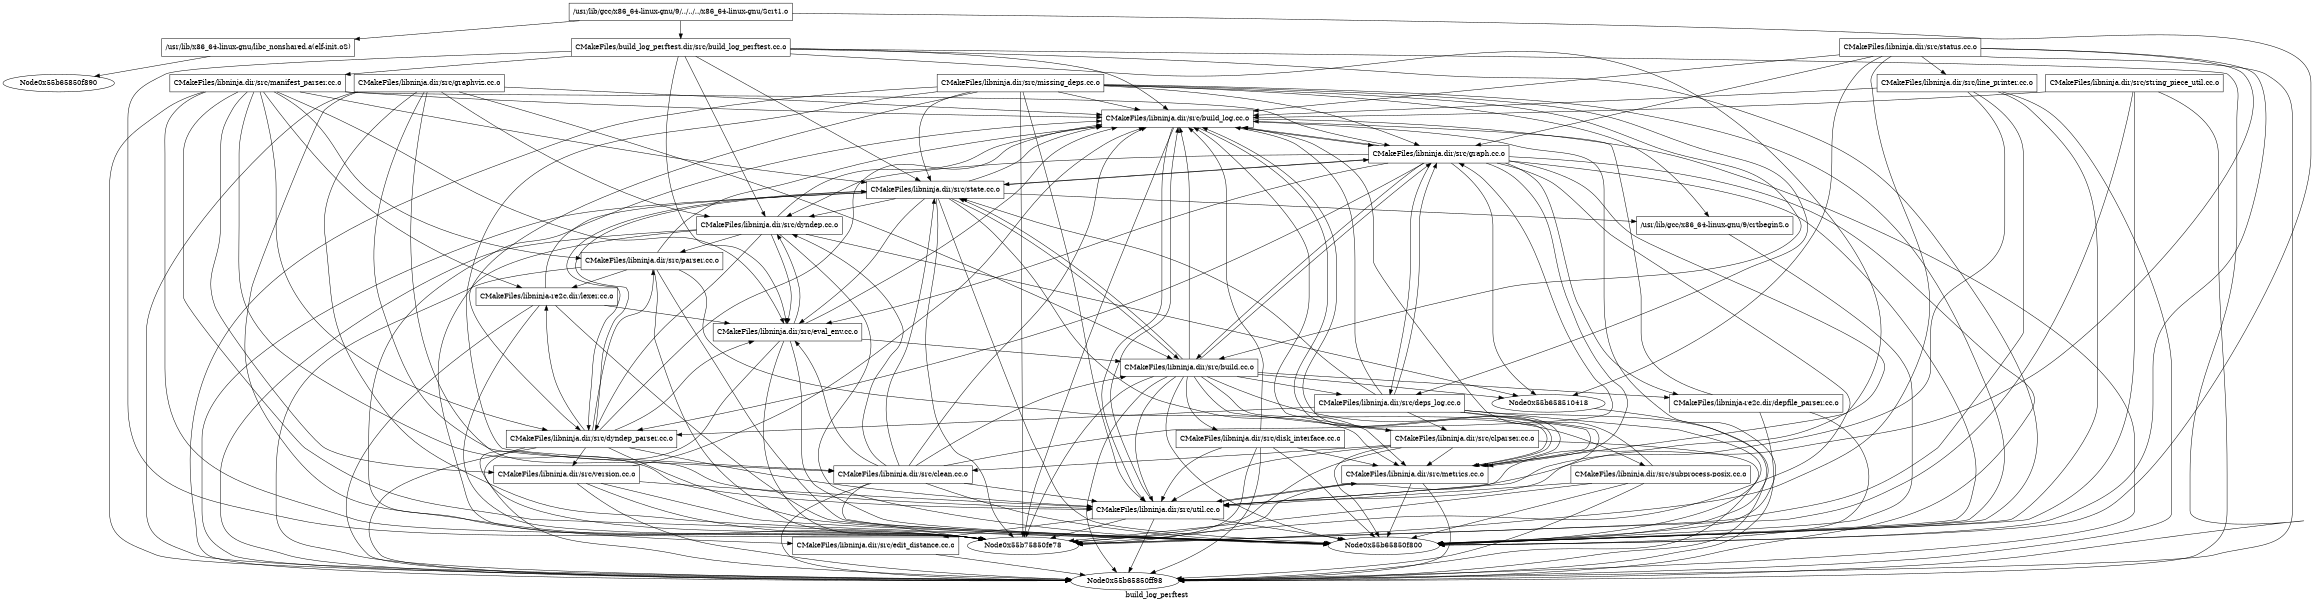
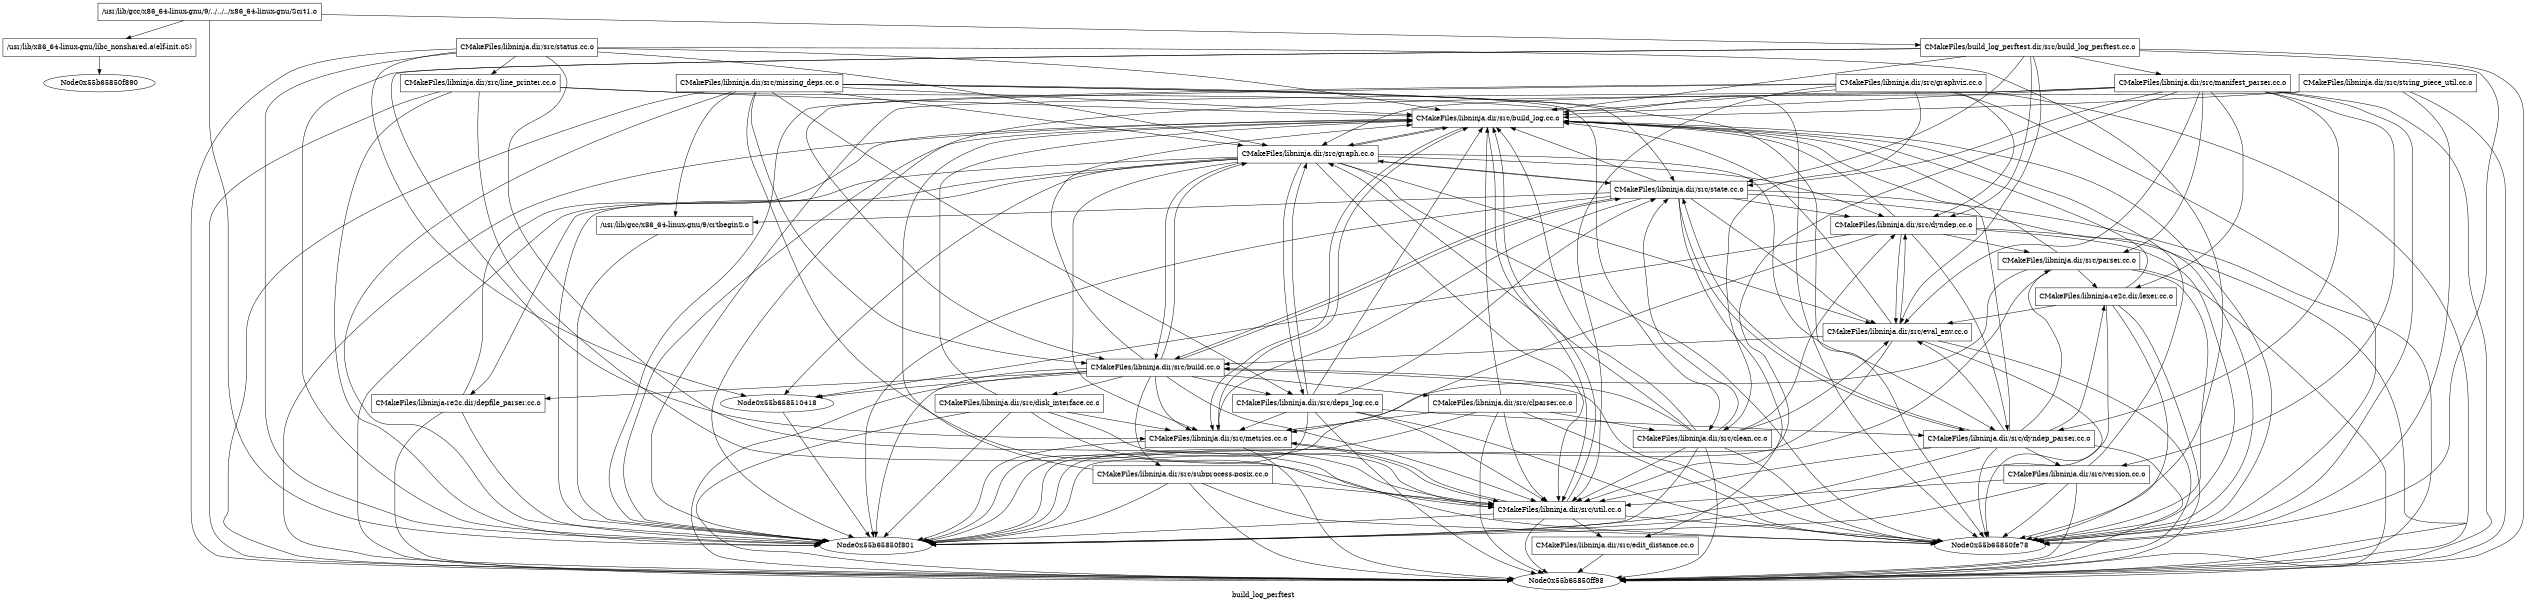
  digraph {
    label=build_log_perftest
    node [shape=record]
    n1 [label="{/usr/lib/gcc/x86_64-linux-gnu/9/../../../x86_64-linux-gnu/Scrt1.o}"]
    n2 [label="{CMakeFiles/build_log_perftest.dir/src/build_log_perftest.cc.o}"]
    n3 [label="{/usr/lib/x86_64-linux-gnu/libc_nonshared.a(elf-init.oS)}"]
-   Node0x55b65850f800 [shape=""]
+   Node0x55b65850f800 [label=Node0x55b65850f801 shape=""]
    n5 [label="{CMakeFiles/libninja.dir/src/build_log.cc.o}"]
    n6 [label="{CMakeFiles/libninja.dir/src/metrics.cc.o}"]
    Node0x55b65850ff98 [shape=""]
-   Node0x55b65850fe78 [label=Node0x55b75850fe78 shape=""]
+   Node0x55b65850fe78 [shape=""]
    n9 [label="{CMakeFiles/libninja.dir/src/state.cc.o}"]
    n10 [label="{CMakeFiles/libninja.dir/src/dyndep.cc.o}"]
    n11 [label="{CMakeFiles/libninja.dir/src/eval_env.cc.o}"]
    n12 [label="{CMakeFiles/libninja.dir/src/manifest_parser.cc.o}"]
    Node0x55b65850f890 [shape=""]
    n14 [label="{CMakeFiles/libninja.dir/src/graph.cc.o}"]
    n15 [label="{CMakeFiles/libninja.dir/src/util.cc.o}"]
    n16 [label="{/usr/lib/gcc/x86_64-linux-gnu/9/crtbeginS.o}"]
    n17 [label="{CMakeFiles/libninja.dir/src/build.cc.o}"]
    n18 [label="{CMakeFiles/libninja.dir/src/dyndep_parser.cc.o}"]
    n19 [label="{CMakeFiles/libninja.dir/src/edit_distance.cc.o}"]
    Node0x55b658510418 [shape=""]
    n21 [label="{CMakeFiles/libninja.dir/src/parser.cc.o}"]
    n22 [label="{CMakeFiles/libninja.dir/src/version.cc.o}"]
    n23 [label="{CMakeFiles/libninja-re2c.dir/lexer.cc.o}"]
    n24 [label="{CMakeFiles/libninja.dir/src/deps_log.cc.o}"]
    n25 [label="{CMakeFiles/libninja-re2c.dir/depfile_parser.cc.o}"]
    n26 [label="{CMakeFiles/libninja.dir/src/clparser.cc.o}"]
    n27 [label="{CMakeFiles/libninja.dir/src/disk_interface.cc.o}"]
    n28 [label="{CMakeFiles/libninja.dir/src/subprocess-posix.cc.o}"]
    n29 [label="{CMakeFiles/libninja.dir/src/clean.cc.o}"]
    n30 [label="{CMakeFiles/libninja.dir/src/graphviz.cc.o}"]
    n31 [label="{CMakeFiles/libninja.dir/src/line_printer.cc.o}"]
    n32 [label="{CMakeFiles/libninja.dir/src/missing_deps.cc.o}"]
    n33 [label="{CMakeFiles/libninja.dir/src/status.cc.o}"]
    n34 [label="{CMakeFiles/libninja.dir/src/string_piece_util.cc.o}"]
    n1 -> n2
    n1 -> n3
    n1 -> Node0x55b65850f800
    n2 -> Node0x55b65850f800
    n2 -> n5
    n2 -> n6
    n2 -> Node0x55b65850ff98
    n2 -> Node0x55b65850fe78
    n2 -> n9
    n2 -> n10
    n2 -> n11
    n2 -> n12
    n3 -> Node0x55b65850f890
    n5 -> Node0x55b65850f800
    n5 -> n6
    n5 -> Node0x55b65850ff98
    n5 -> Node0x55b65850fe78
    n5 -> n14
    n5 -> n15
    n6 -> Node0x55b65850f800
    n6 -> n5
    n6 -> Node0x55b65850ff98
    n6 -> n15
    n9 -> Node0x55b65850f800
    n9 -> n5
    n9 -> n6
    n9 -> Node0x55b65850ff98
    n9 -> Node0x55b65850fe78
    n9 -> n10
    n9 -> n11
    n9 -> n14
    n9 -> n16
    n9 -> n17
    n9 -> n18
    n9 -> n19
    n10 -> Node0x55b65850f800
    n10 -> n5
    n10 -> Node0x55b65850ff98
    n10 -> Node0x55b65850fe78
    n10 -> n11
    n10 -> n18
    n10 -> Node0x55b658510418
    n10 -> n21
    n11 -> Node0x55b65850f800
    n11 -> n5
    n11 -> Node0x55b65850ff98
    n11 -> Node0x55b65850fe78
    n11 -> n10
    n11 -> n17
    n12 -> Node0x55b65850f800
    n12 -> n5
    n12 -> Node0x55b65850ff98
    n12 -> Node0x55b65850fe78
    n12 -> n9
    n12 -> n11
    n12 -> n14
    n12 -> n15
    n12 -> n18
    n12 -> n21
    n12 -> n22
    n12 -> n23
    n14 -> Node0x55b65850f800
    n14 -> n5
    n14 -> n6
    n14 -> Node0x55b65850ff98
    n14 -> Node0x55b65850fe78
    n14 -> n9
    n14 -> n10
    n14 -> n11
    n14 -> n15
    n14 -> n17
    n14 -> n18
    n14 -> Node0x55b658510418
    n14 -> n24
    n14 -> n25
    n15 -> Node0x55b65850f800
    n15 -> n5
    n15 -> n6
    n15 -> Node0x55b65850ff98
    n15 -> Node0x55b65850fe78
    n15 -> n19
    n16 -> Node0x55b65850f800
    n17 -> Node0x55b65850f800
    n17 -> n5
    n17 -> n6
    n17 -> Node0x55b65850ff98
    n17 -> Node0x55b65850fe78
    n17 -> n9
    n17 -> n14
    n17 -> n15
    n17 -> Node0x55b658510418
    n17 -> n24
    n17 -> n25
    n17 -> n26
    n17 -> n27
    n17 -> n28
    n18 -> Node0x55b65850f800
    n18 -> n5
    n18 -> Node0x55b65850ff98
    n18 -> Node0x55b65850fe78
    n18 -> n9
    n18 -> n11
    n18 -> n15
    n18 -> n21
    n18 -> n22
    n18 -> n23
    n19 -> Node0x55b65850ff98
    Node0x55b658510418 -> Node0x55b65850f800
    n21 -> Node0x55b65850f800
    n21 -> n5
    n21 -> n6
    n21 -> Node0x55b65850ff98
    n21 -> Node0x55b65850fe78
    n21 -> n23
    n22 -> Node0x55b65850f800
    n22 -> n5
    n22 -> Node0x55b65850ff98
    n22 -> Node0x55b65850fe78
    n22 -> n15
    n23 -> Node0x55b65850f800
    n23 -> n5
    n23 -> Node0x55b65850ff98
    n23 -> Node0x55b65850fe78
    n23 -> n11
    n24 -> Node0x55b65850f800
    n24 -> n5
    n24 -> n6
    n24 -> Node0x55b65850ff98
    n24 -> Node0x55b65850fe78
    n24 -> n9
    n24 -> n14
-   n24 -> n26
+   n24 -> n15
    n24 -> n18
    n25 -> Node0x55b65850f800
    n25 -> n5
    n25 -> Node0x55b65850ff98
    n26 -> Node0x55b65850f800
    n26 -> n5
    n26 -> n6
    n26 -> Node0x55b65850ff98
    n26 -> Node0x55b65850fe78
    n26 -> n15
    n26 -> n29
    n27 -> Node0x55b65850f800
    n27 -> n5
    n27 -> n6
    n27 -> Node0x55b65850ff98
    n27 -> Node0x55b65850fe78
    n27 -> n15
    n28 -> Node0x55b65850f800
    n28 -> n5
    n28 -> Node0x55b65850ff98
    n28 -> Node0x55b65850fe78
    n28 -> n15
    n29 -> Node0x55b65850f800
    n29 -> n5
    n29 -> Node0x55b65850ff98
    n29 -> Node0x55b65850fe78
    n29 -> n9
    n29 -> n10
    n29 -> n11
    n29 -> n14
    n29 -> n15
    n29 -> n17
    n30 -> Node0x55b65850f800
    n30 -> n5
    n30 -> Node0x55b65850ff98
    n30 -> Node0x55b65850fe78
    n30 -> n10
    n30 -> n15
    n30 -> n17
    n30 -> n29
    n31 -> Node0x55b65850f800
    n31 -> n5
    n31 -> Node0x55b65850ff98
    n31 -> Node0x55b65850fe78
    n31 -> n15
    n32 -> Node0x55b65850f800
    n32 -> n5
    n32 -> Node0x55b65850ff98
    n32 -> Node0x55b65850fe78
    n32 -> n9
    n32 -> n14
    n32 -> n15
    n32 -> n16
    n32 -> n17
-   n32 -> n18
    n32 -> n24
    n32 -> n29
    n33 -> Node0x55b65850f800
    n33 -> n5
    n33 -> Node0x55b65850ff98
    n33 -> Node0x55b65850fe78
    n33 -> n14
    n33 -> n15
    n33 -> Node0x55b658510418
    n33 -> n31
    n34 -> Node0x55b65850f800
    n34 -> n5
    n34 -> Node0x55b65850ff98
    n34 -> Node0x55b65850fe78
  }
